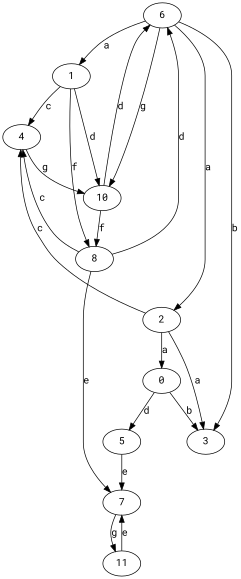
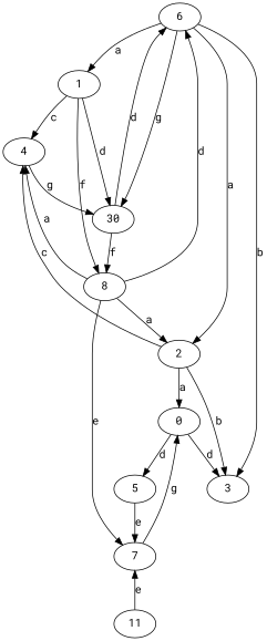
  strict digraph {
    fontname="Roboto Mono"
    node [fontname="Roboto Mono"]
    edge [fontname="Roboto Mono"]
    0
    3
    5
    7
    1
    4
    8
-   10
+   10 [label=30]
    6
    2
    11
-   0 -> 3 [label=b]
+   0 -> 3 [label=d]
    0 -> 5 [label=d]
    5 -> 7 [label=e]
-   7 -> 11 [label=g]
+   7 -> 0 [label=g]
    1 -> 4 [label=c]
    1 -> 8 [label=f]
    1 -> 10 [label=d]
    4 -> 10 [label=g]
    8 -> 7 [label=e]
-   8 -> 4 [label=c]
+   8 -> 4 [label=a]
    8 -> 6 [label=d]
+   8 -> 2 [label=a]
    10 -> 8 [label=f]
    10 -> 6 [label=d]
    6 -> 3 [label=b]
    6 -> 1 [label=a]
    6 -> 10 [label=g]
    6 -> 2 [label=a]
    2 -> 0 [label=a]
-   2 -> 3 [label=a]
+   2 -> 3 [label=b]
    2 -> 4 [label=c]
    11 -> 7 [label=e]
  }
